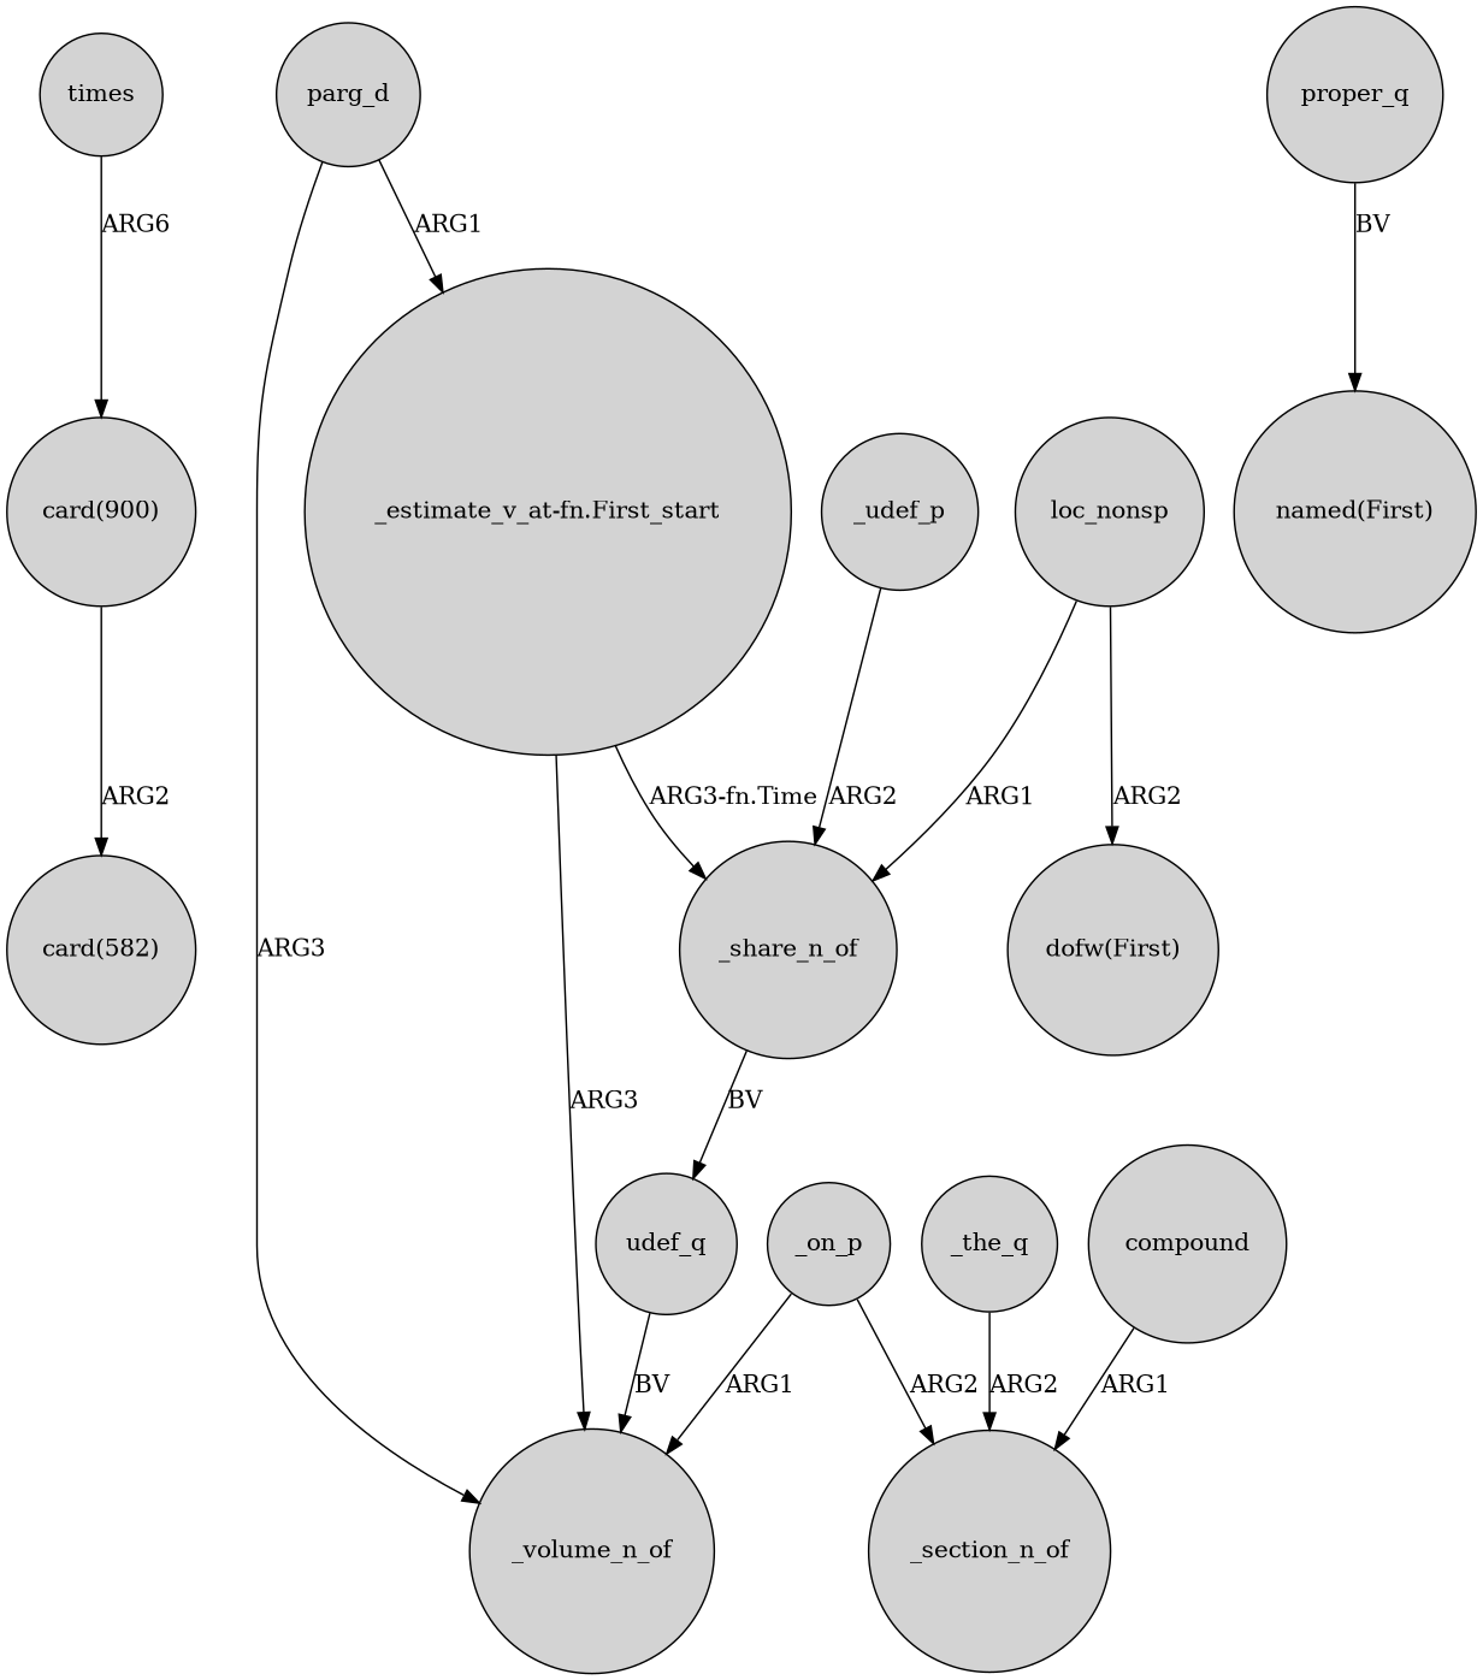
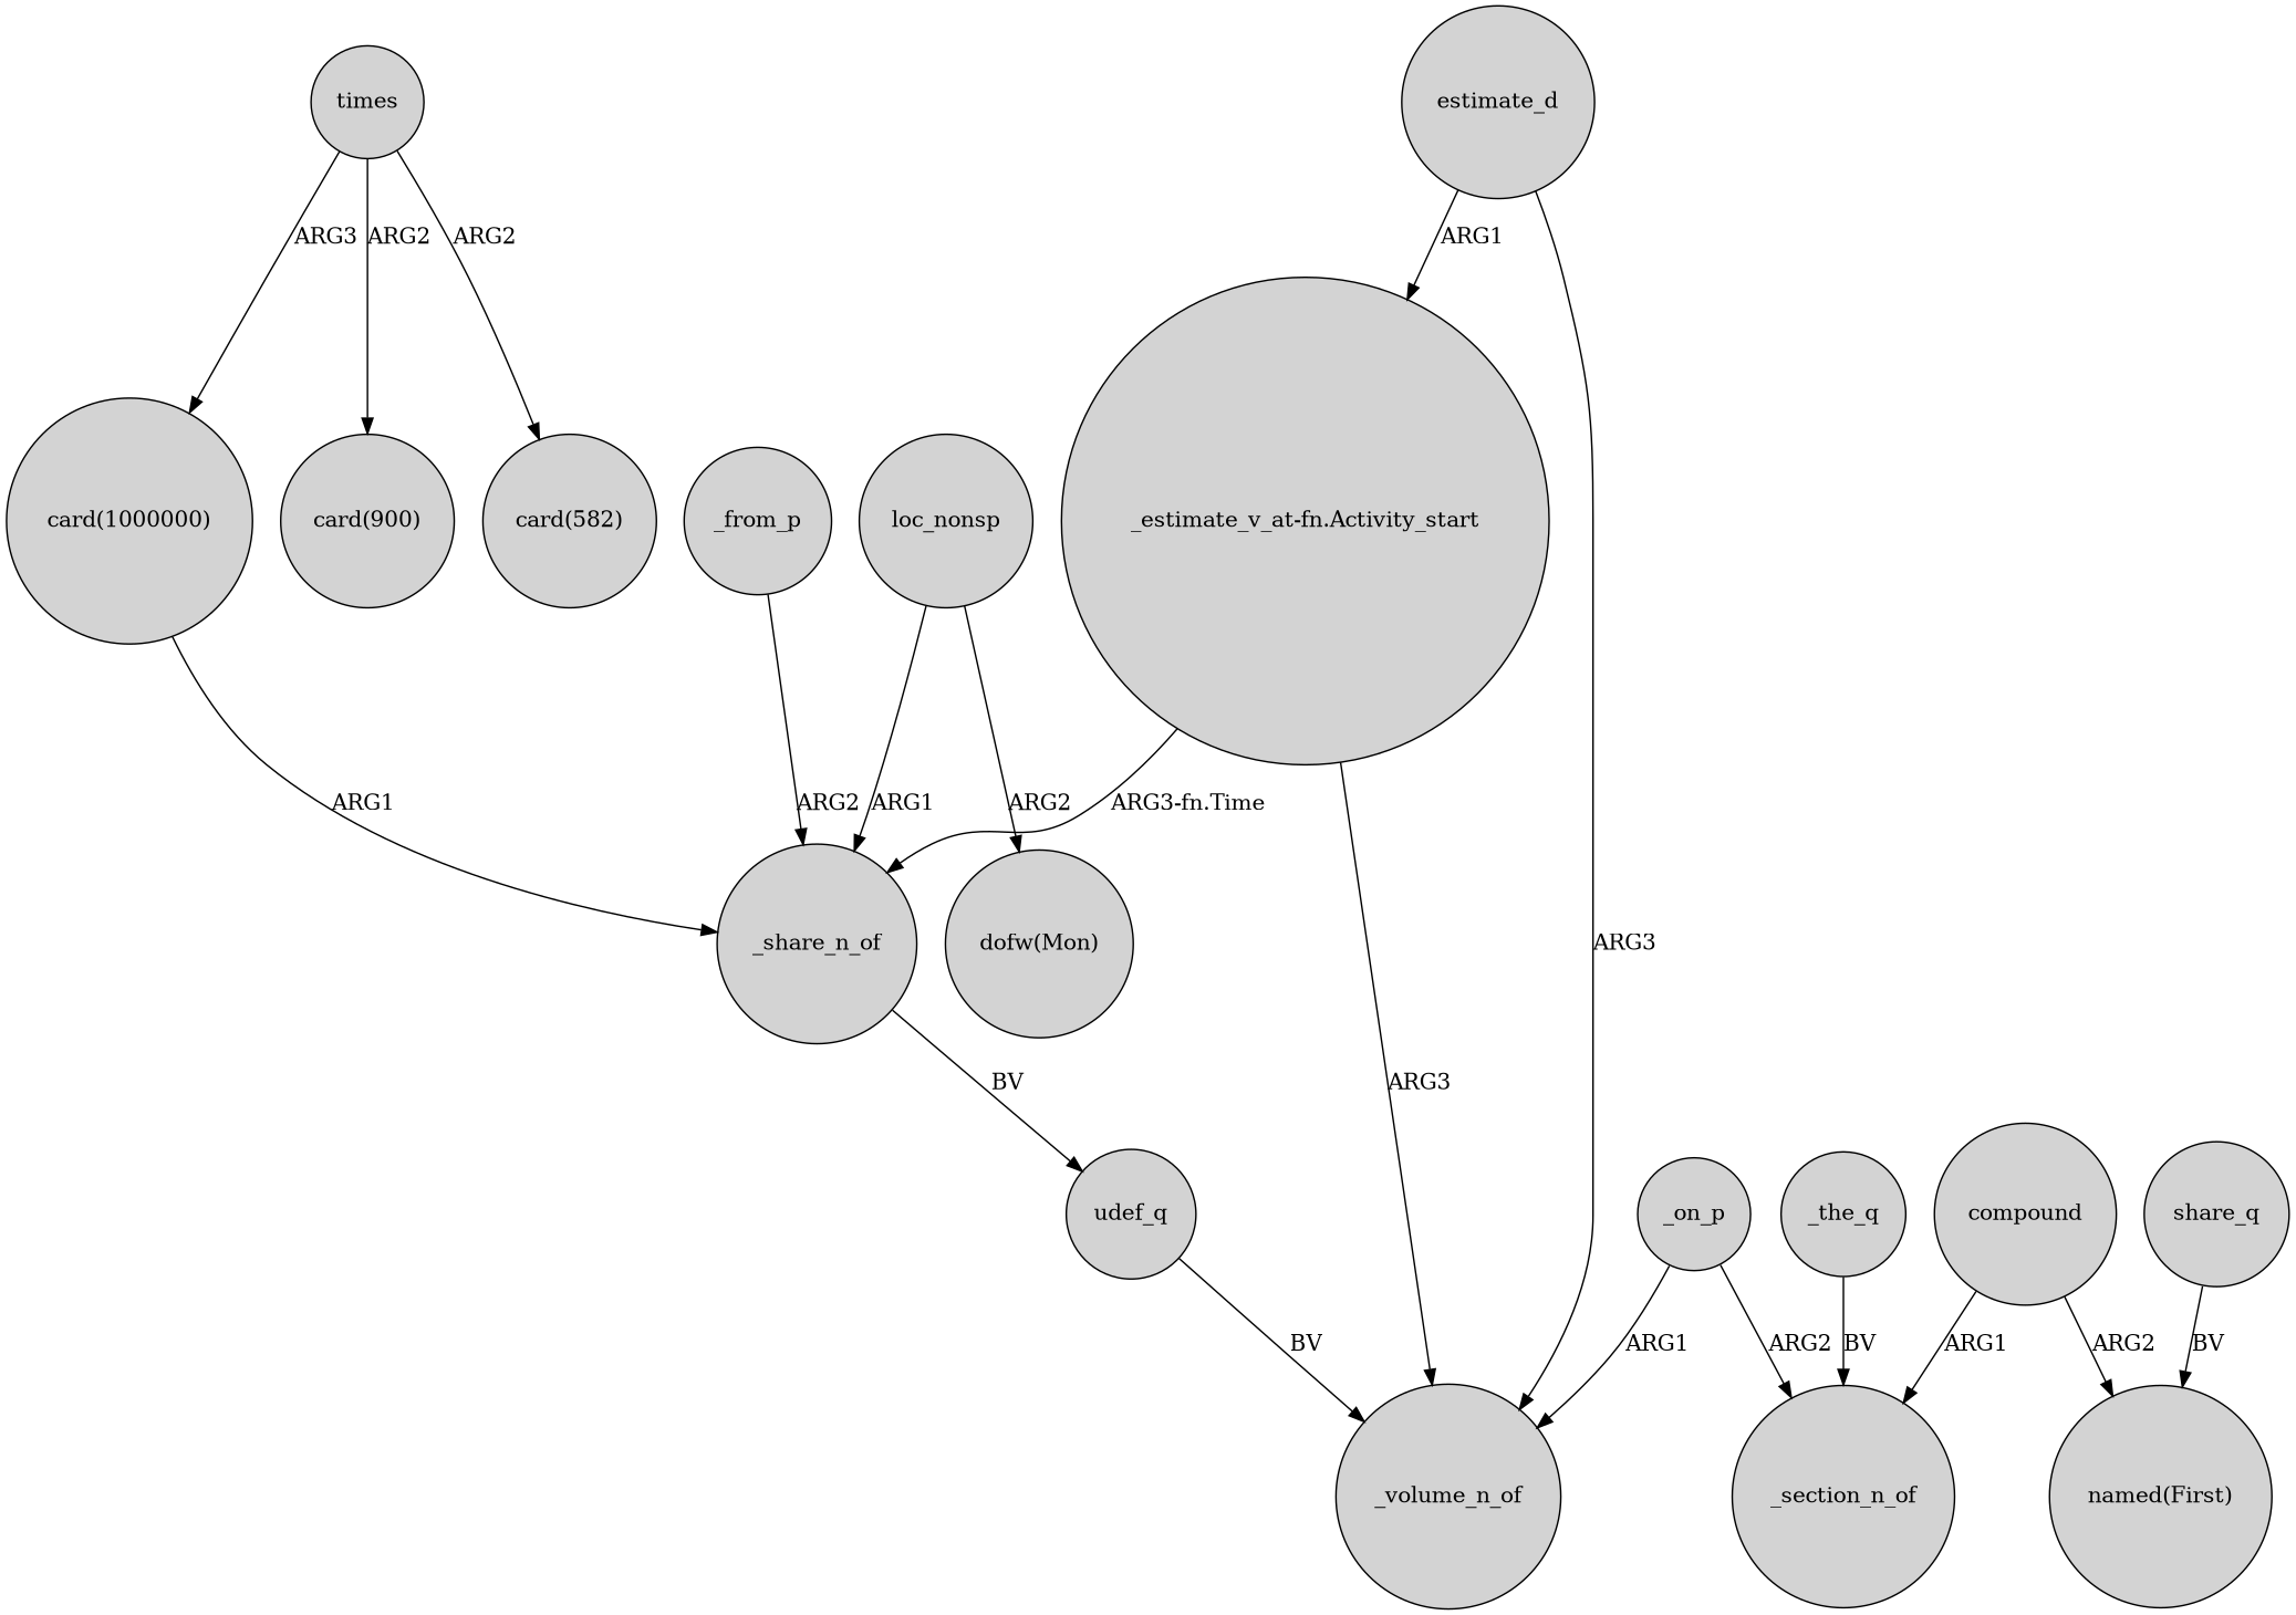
  digraph {
    node [shape=circle style=filled]
    times
    "card(582)"
+   "card(1000000)"
    "card(900)"
    _share_n_of
    udef_q
-   proper_q
+   proper_q [label=share_q]
    "named(First)"
-   "_estimate_v_at-fn.Activity_start" [label="_estimate_v_at-fn.First_start"]
+   "_estimate_v_at-fn.Activity_start"
    _volume_n_of
    _the_q
    _section_n_of
    compound
    loc_nonsp
-   "dofw(Mon)" [label="dofw(First)"]
+   "dofw(Mon)"
    _on_p
-   _from_p [label=_udef_p]
-   parg_d
-   "card(900)" -> "card(582)" [label=ARG2]
-   times -> "card(900)" [label=ARG6]
+   _from_p
+   parg_d [label=estimate_d]
+   times -> "card(582)" [label=ARG2]
+   times -> "card(1000000)" [label=ARG3]
+   times -> "card(900)" [label=ARG2]
+   "card(1000000)" -> _share_n_of [label=ARG1]
    _share_n_of -> udef_q [label=BV]
    udef_q -> _volume_n_of [label=BV]
    proper_q -> "named(First)" [label=BV]
    "_estimate_v_at-fn.Activity_start" -> _share_n_of [label="ARG3-fn.Time"]
    "_estimate_v_at-fn.Activity_start" -> _volume_n_of [label=ARG3]
-   _the_q -> _section_n_of [label=ARG2]
+   _the_q -> _section_n_of [label=BV]
+   compound -> "named(First)" [label=ARG2]
    compound -> _section_n_of [label=ARG1]
    loc_nonsp -> _share_n_of [label=ARG1]
    loc_nonsp -> "dofw(Mon)" [label=ARG2]
    _on_p -> _volume_n_of [label=ARG1]
    _on_p -> _section_n_of [label=ARG2]
    _from_p -> _share_n_of [label=ARG2]
    parg_d -> "_estimate_v_at-fn.Activity_start" [label=ARG1]
    parg_d -> _volume_n_of [label=ARG3]
  }
